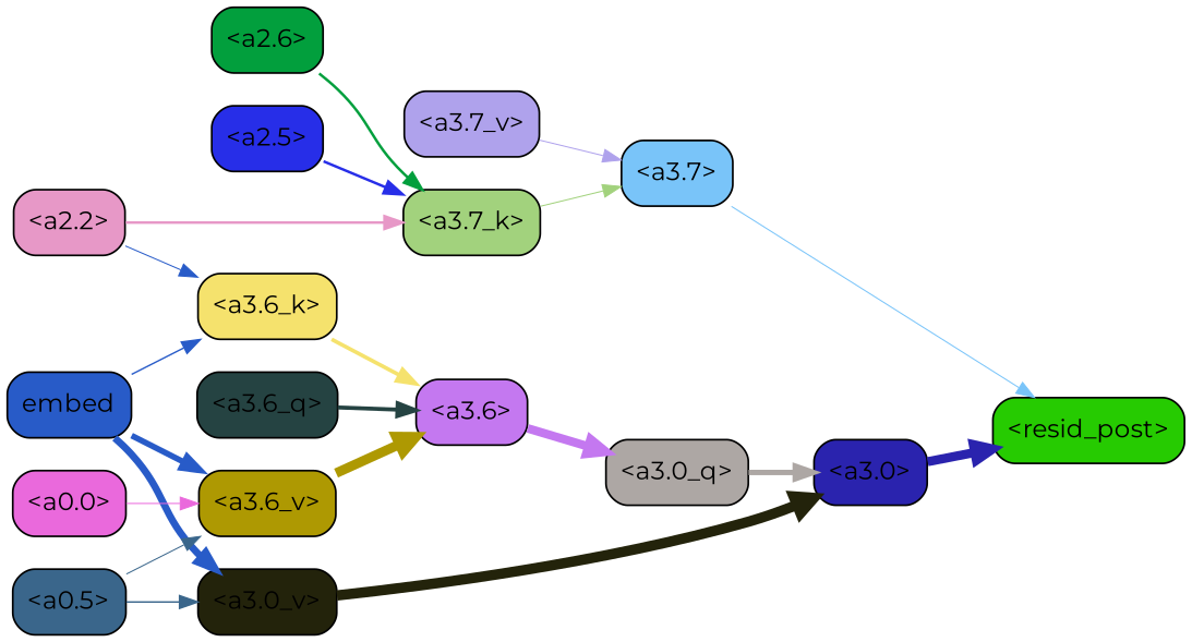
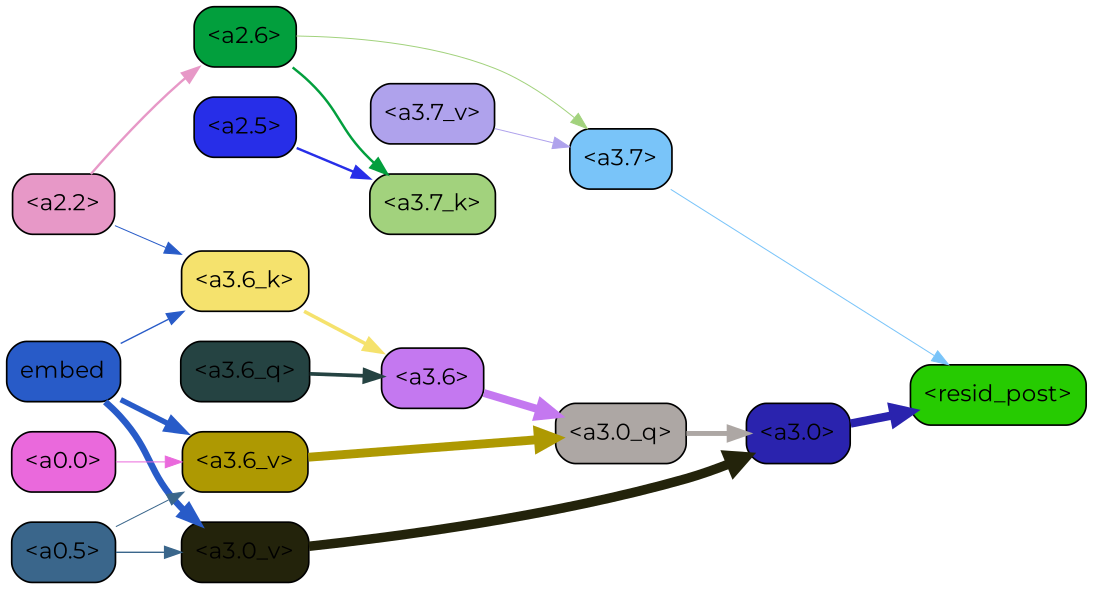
  strict digraph {
    fontname=Montserrat
    rankdir=LR
    splines=true
    node [color=black fontname=Montserrat shape=box style="filled, rounded"]
    edge [color="#285bc8" fontname=Montserrat penwidth=0.6]
    "<a3.7>" [fillcolor="#79c4f9"]
    "<resid_post>" [fillcolor="#26cb01"]
    "<a3.6>" [fillcolor="#c478f0"]
    "<a3.0_q>" [fillcolor="#ada7a4"]
    "<a3.0>" [fillcolor="#2a23ae"]
    "<a3.7_k>" [fillcolor="#a2d27d"]
    "<a3.6_q>" [fillcolor="#254342"]
    "<a3.6_k>" [fillcolor="#f5e26d"]
    "<a3.7_v>" [fillcolor="#afa2ec"]
    "<a3.6_v>" [fillcolor="#ae9902"]
    "<a3.0_v>" [fillcolor="#23230b"]
    "<a2.6>" [fillcolor="#029f3d"]
    "<a2.5>" [fillcolor="#272ee8"]
    "<a2.2>" [fillcolor="#e798c7"]
    embed [fillcolor="#285bc8"]
    "<a0.5>" [fillcolor="#3a668b"]
    "<a0.0>" [fillcolor="#ea69dc"]
    "<a3.7>" -> "<resid_post>" [color="#79c4f9"]
    "<a3.6>" -> "<a3.0_q>" [color="#c478f0" penwidth=4.749041676521301]
    "<a3.0_q>" -> "<a3.0>" [color="#ada7a4" penwidth=2.9459195733070374]
    "<a3.0>" -> "<resid_post>" [color="#2a23ae" penwidth=5.004215121269226]
-   "<a3.7_k>" -> "<a3.7>" [color="#a2d27d"]
+   "<a2.6>" -> "<a3.7>" [color="#a2d27d"]
    "<a3.6_q>" -> "<a3.6>" [color="#254342" penwidth=2.199681341648102]
    "<a3.6_k>" -> "<a3.6>" [color="#f5e26d" penwidth=2.13908451795578]
    "<a3.7_v>" -> "<a3.7>" [color="#afa2ec"]
-   "<a3.6_v>" -> "<a3.6>" [color="#ae9902" penwidth=5.297133803367615]
+   "<a3.6_v>" -> "<a3.0_q>" [color="#ae9902" penwidth=5.297133803367615]
    "<a3.0_v>" -> "<a3.0>" [color="#23230b" penwidth=5.680712580680847]
    "<a2.6>" -> "<a3.7_k>" [color="#029f3d" penwidth=1.468173325061798]
    "<a2.5>" -> "<a3.7_k>" [color="#272ee8" penwidth=1.457568109035492]
-   "<a2.2>" -> "<a3.7_k>" [color="#e798c7" penwidth=1.4199435114860535]
+   "<a2.2>" -> "<a2.6>" [color="#e798c7" penwidth=1.4199435114860535]
    "<a2.2>" -> "<a3.6_k>"
    embed -> "<a3.6_k>" [penwidth=0.8273519277572632]
    embed -> "<a3.6_v>" [penwidth=3.2414157912135124]
    embed -> "<a3.0_v>" [penwidth=3.929257571697235]
    "<a0.5>" -> "<a3.6_v>" [color="#3a668b"]
    "<a0.5>" -> "<a3.0_v>" [color="#3a668b" penwidth=0.8535017371177673]
    "<a0.0>" -> "<a3.6_v>" [color="#ea69dc"]
  }
